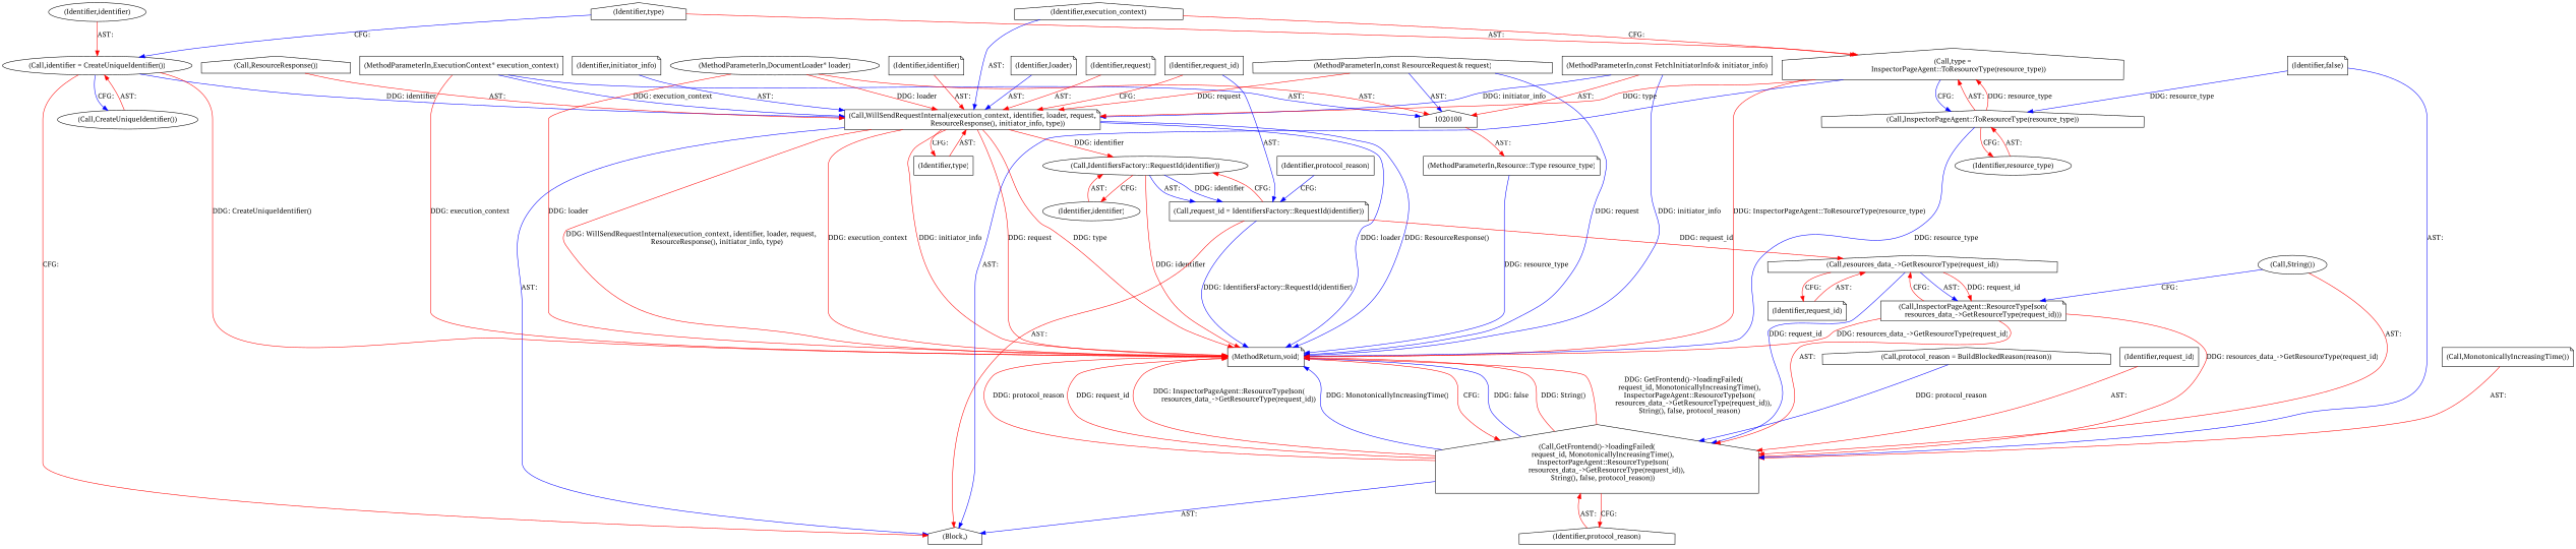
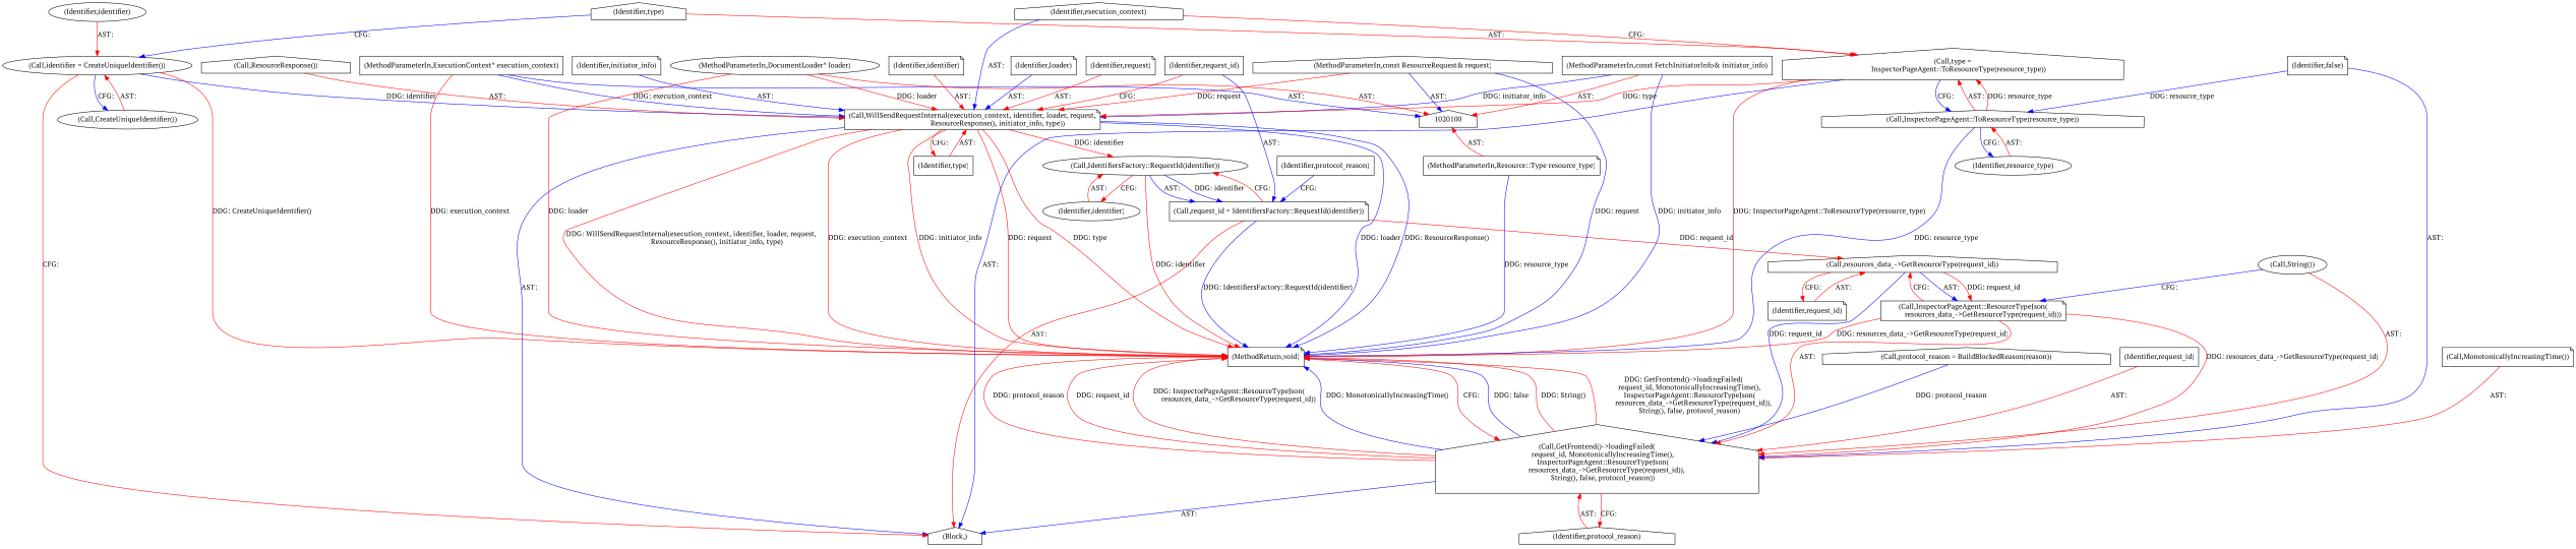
  digraph {
    fontname="PT Serif"
    node [fontname="PT Serif" shape=note]
    edge [color=red fontname="PT Serif"]
    n1 [label="(Call,WillSendRequestInternal(execution_context, identifier, loader, request,\n                          ResourceResponse(), initiator_info, type))"]
    n2 [label="(Call,IdentifiersFactory::RequestId(identifier))" shape=ellipse]
    n3 [label="(Identifier,type)" shape=box]
    n4 [label="(MethodReturn,void)"]
    n5 [label="(Block,)" shape=house]
    n6 [label="(Call,request_id = IdentifiersFactory::RequestId(identifier))"]
    n7 [label="(Identifier,identifier)" shape=ellipse]
    n8 [label="(Call,GetFrontend()->loadingFailed(\n      request_id, MonotonicallyIncreasingTime(),\n      InspectorPageAgent::ResourceTypeJson(\n          resources_data_->GetResourceType(request_id)),\n      String(), false, protocol_reason))" shape=house]
    n9 [label="(MethodParameterIn,ExecutionContext* execution_context)" shape=box]
    n10 [label=1020100 shape=house]
    n11 [label="(Call,identifier = CreateUniqueIdentifier())" shape=ellipse]
    n12 [label="(Call,CreateUniqueIdentifier())" shape=ellipse]
    n13 [label="(MethodParameterIn,DocumentLoader* loader)" shape=ellipse]
    n14 [label="(MethodParameterIn,const ResourceRequest& request)" shape=house]
    n15 [label="(MethodParameterIn,const FetchInitiatorInfo& initiator_info)" shape=box]
    n16 [label="(Call,type =\n      InspectorPageAgent::ToResourceType(resource_type))" shape=house]
    n17 [label="(Call,InspectorPageAgent::ToResourceType(resource_type))" shape=house]
    n18 [label="(Identifier,resource_type)" shape=ellipse]
    n19 [label="(MethodParameterIn,Resource::Type resource_type)"]
    n20 [label="(Call,resources_data_->GetResourceType(request_id))" shape=house]
    n21 [label="(Call,InspectorPageAgent::ResourceTypeJson(\n          resources_data_->GetResourceType(request_id)))"]
    n22 [label="(Identifier,request_id)"]
    n23 [label="(Identifier,protocol_reason)" shape=house]
    n24 [label="(Identifier,type)" shape=house]
    n25 [label="(Call,MonotonicallyIncreasingTime())"]
    n26 [label="(Call,String())" shape=ellipse]
    n27 [label="(Identifier,execution_context)" shape=house]
    n28 [label="(Identifier,initiator_info)"]
    n29 [label="(Identifier,identifier)"]
    n30 [label="(Identifier,loader)"]
    n31 [label="(Identifier,identifier)" shape=ellipse]
    n32 [label="(Identifier,false)"]
    n33 [label="(Identifier,request_id)" shape=box]
    n34 [label="(Identifier,request)"]
    n35 [label="(Identifier,protocol_reason)" shape=box]
    n36 [label="(Call,ResourceResponse())" shape=house]
    n37 [label="(Call,protocol_reason = BuildBlockedReason(reason))" shape=house]
    n38 [label="(Identifier,request_id)" shape=box]
    n1 -> n2 [label="DDG: identifier"]
    n1 -> n3 [label="CFG: "]
    n1 -> n4 [label="DDG: WillSendRequestInternal(execution_context, identifier, loader, request,\n                          ResourceResponse(), initiator_info, type)"]
    n1 -> n4 [label="DDG: execution_context"]
    n1 -> n4 [label="DDG: initiator_info"]
    n1 -> n4 [label="DDG: request"]
    n1 -> n4 [color=blue label="DDG: loader"]
    n1 -> n4 [color=blue label="DDG: ResourceResponse()"]
    n1 -> n4 [label="DDG: type"]
    n1 -> n5 [color=blue label="AST: "]
    n2 -> n4 [label="DDG: identifier"]
    n2 -> n6 [color=blue label="AST: "]
    n2 -> n6 [color=blue label="DDG: identifier"]
    n2 -> n7 [label="CFG: "]
    n3 -> n1 [label="AST: "]
    n4 -> n8 [label="CFG: "]
    n6 -> n2 [label="CFG: "]
    n6 -> n4 [color=blue label="DDG: IdentifiersFactory::RequestId(identifier)"]
    n6 -> n5 [label="AST: "]
    n6 -> n20 [label="DDG: request_id"]
    n7 -> n2 [label="AST: "]
    n8 -> n4 [color=blue label="DDG: false"]
    n8 -> n4 [label="DDG: String()"]
    n8 -> n4 [label="DDG: GetFrontend()->loadingFailed(\n      request_id, MonotonicallyIncreasingTime(),\n      InspectorPageAgent::ResourceTypeJson(\n          resources_data_->GetResourceType(request_id)),\n      String(), false, protocol_reason)"]
    n8 -> n4 [label="DDG: protocol_reason"]
    n8 -> n4 [label="DDG: request_id"]
    n8 -> n4 [label="DDG: InspectorPageAgent::ResourceTypeJson(\n          resources_data_->GetResourceType(request_id))"]
    n8 -> n4 [color=blue label="DDG: MonotonicallyIncreasingTime()"]
    n8 -> n5 [color=blue label="AST: "]
    n8 -> n23 [label="CFG: "]
    n9 -> n1 [color=blue label="DDG: execution_context"]
    n9 -> n4 [label="DDG: execution_context"]
    n9 -> n10 [color=blue label="AST: "]
    n11 -> n1 [color=blue label="DDG: identifier"]
    n11 -> n4 [label="DDG: CreateUniqueIdentifier()"]
    n11 -> n5 [label="CFG: "]
    n11 -> n12 [color=blue label="CFG: "]
    n12 -> n11 [label="AST: "]
    n13 -> n1 [label="DDG: loader"]
    n13 -> n4 [label="DDG: loader"]
    n13 -> n10 [label="AST: "]
    n14 -> n1 [label="DDG: request"]
    n14 -> n4 [color=blue label="DDG: request"]
    n14 -> n10 [color=blue label="AST: "]
    n15 -> n1 [color=blue label="DDG: initiator_info"]
    n15 -> n4 [color=blue label="DDG: initiator_info"]
    n15 -> n10 [label="AST: "]
    n16 -> n1 [label="DDG: type"]
    n16 -> n4 [label="DDG: InspectorPageAgent::ToResourceType(resource_type)"]
    n16 -> n5 [color=blue label="AST: "]
    n16 -> n17 [color=blue label="CFG: "]
    n17 -> n4 [color=blue label="DDG: resource_type"]
    n17 -> n16 [label="AST: "]
    n17 -> n16 [label="DDG: resource_type"]
-   n17 -> n18 [label="CFG: "]
+   n17 -> n18 [color=blue label="CFG: "]
    n18 -> n17 [label="AST: "]
    n19 -> n4 [color=blue label="DDG: resource_type"]
-   n10 -> n19 [label="AST: "]
+   n19 -> n10 [label="AST: "]
    n20 -> n8 [color=blue label="DDG: request_id"]
    n20 -> n21 [color=blue label="AST: "]
    n20 -> n21 [label="DDG: request_id"]
    n20 -> n22 [label="CFG: "]
    n21 -> n4 [label="DDG: resources_data_->GetResourceType(request_id)"]
    n21 -> n8 [label="AST: "]
    n21 -> n8 [label="DDG: resources_data_->GetResourceType(request_id)"]
    n21 -> n20 [label="CFG: "]
    n22 -> n20 [label="AST: "]
    n23 -> n8 [label="AST: "]
    n24 -> n11 [color=blue label="CFG: "]
    n24 -> n16 [label="AST: "]
    n25 -> n8 [label="AST: "]
    n26 -> n8 [label="AST: "]
    n26 -> n21 [color=blue label="CFG: "]
    n27 -> n1 [color=blue label="AST: "]
    n27 -> n16 [label="CFG: "]
    n28 -> n1 [color=blue label="AST: "]
    n29 -> n1 [label="AST: "]
    n30 -> n1 [color=blue label="AST: "]
    n31 -> n11 [label="AST: "]
    n32 -> n8 [color=blue label="AST: "]
    n32 -> n17 [color=blue label="DDG: resource_type"]
    n33 -> n1 [label="CFG: "]
    n33 -> n6 [color=blue label="AST: "]
    n34 -> n1 [label="AST: "]
    n35 -> n6 [color=blue label="CFG: "]
    n36 -> n1 [label="AST: "]
    n37 -> n8 [color=blue label="DDG: protocol_reason"]
    n38 -> n8 [label="AST: "]
  }
